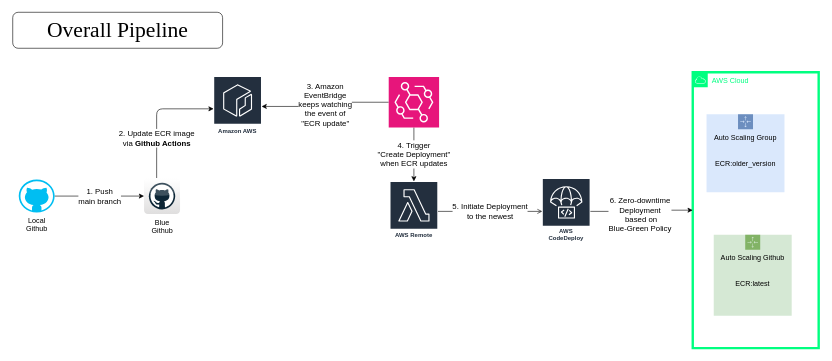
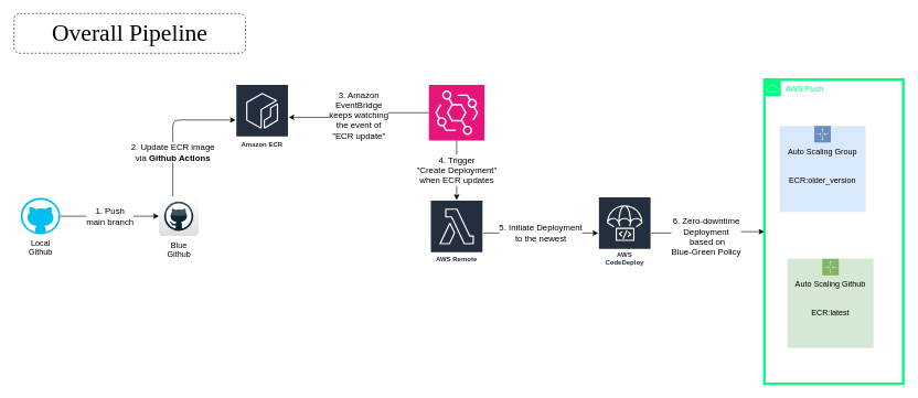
  <mxCell id="0" />
  <mxCell id="1" parent="0" />
- <mxCell id="2" value="AWS Cloud" style="sketch=0;outlineConnect=0;gradientColor=none;html=1;whiteSpace=wrap;fontSize=12;fontStyle=0;shape=mxgraph.aws4.group;grIcon=mxgraph.aws4.group_aws_cloud;strokeColor=#00FF80;fillColor=none;verticalAlign=top;align=left;spacingLeft=30;fontColor=#00FF80;dashed=0;rounded=1;strokeWidth=4;" vertex="1" parent="1"><mxGeometry x="1154" y="120" width="210" height="460" as="geometry" /></mxCell>
+ <mxCell id="2" value="AWS Push" style="sketch=0;outlineConnect=0;gradientColor=none;html=1;whiteSpace=wrap;fontSize=12;fontStyle=0;shape=mxgraph.aws4.group;grIcon=mxgraph.aws4.group_aws_cloud;strokeColor=#00FF80;fillColor=none;verticalAlign=top;align=left;spacingLeft=30;fontColor=#00FF80;dashed=0;rounded=1;strokeWidth=4;" vertex="1" parent="1"><mxGeometry x="1154" y="120" width="210" height="460" as="geometry" /></mxCell>
  <mxCell id="3" value="Auto Scaling Group&lt;br&gt;&lt;br&gt;&lt;br&gt;ECR:older_version" style="sketch=0;outlineConnect=0;html=1;whiteSpace=wrap;fontSize=12;fontStyle=0;shape=mxgraph.aws4.groupCenter;grIcon=mxgraph.aws4.group_auto_scaling_group;grStroke=0;strokeColor=#6c8ebf;fillColor=#dae8fc;verticalAlign=top;align=center;dashed=0;spacingTop=25;rounded=1;" parent="1" vertex="1"><mxGeometry x="1177" y="190" width="130" height="130" as="geometry" /></mxCell>
  <mxCell id="4" value="Auto Scaling Github&lt;div&gt;&lt;br&gt;&lt;/div&gt;&lt;div&gt;&lt;br&gt;&lt;/div&gt;&lt;div&gt;ECR:latest&lt;/div&gt;" style="sketch=0;outlineConnect=0;html=1;whiteSpace=wrap;fontSize=12;fontStyle=0;shape=mxgraph.aws4.groupCenter;grIcon=mxgraph.aws4.group_auto_scaling_group;grStroke=0;strokeColor=#82b366;fillColor=#d5e8d4;verticalAlign=top;align=center;dashed=0;spacingTop=25;rounded=1;" parent="1" vertex="1"><mxGeometry x="1189" y="391" width="130" height="135" as="geometry" /></mxCell>
- <mxCell id="5" value="Amazon AWS" style="sketch=0;outlineConnect=0;fontColor=#232F3E;gradientColor=none;strokeColor=#ffffff;fillColor=#232F3E;dashed=0;verticalLabelPosition=middle;verticalAlign=bottom;align=center;html=1;whiteSpace=wrap;fontSize=10;fontStyle=1;spacing=3;shape=mxgraph.aws4.productIcon;prIcon=mxgraph.aws4.ecr;rounded=1;" parent="1" vertex="1"><mxGeometry x="355" y="127" width="80" height="100" as="geometry" /></mxCell>
+ <mxCell id="5" value="Amazon ECR" style="sketch=0;outlineConnect=0;fontColor=#232F3E;gradientColor=none;strokeColor=#ffffff;fillColor=#232F3E;dashed=0;verticalLabelPosition=middle;verticalAlign=bottom;align=center;html=1;whiteSpace=wrap;fontSize=10;fontStyle=1;spacing=3;shape=mxgraph.aws4.productIcon;prIcon=mxgraph.aws4.ecr;rounded=1;" parent="1" vertex="1"><mxGeometry x="355" y="127" width="80" height="100" as="geometry" /></mxCell>
  <mxCell id="6" value="" style="edgeStyle=orthogonalEdgeStyle;rounded=1;orthogonalLoop=1;jettySize=auto;html=1;" edge="1" parent="1" source="8" target="2"><mxGeometry relative="1" as="geometry" /></mxCell>
  <mxCell id="7" value="&lt;font style=&quot;font-size: 13px;&quot;&gt;6. Zero-downtime &lt;br&gt;Deployment&lt;br&gt;&amp;nbsp;based on &lt;br&gt;Blue-Green Policy&lt;/font&gt;" style="edgeLabel;html=1;align=center;verticalAlign=middle;resizable=0;points=[];rounded=1;" vertex="1" connectable="0" parent="6"><mxGeometry x="-0.418" y="-4" relative="1" as="geometry"><mxPoint x="32" y="1" as="offset" /></mxGeometry></mxCell>
  <mxCell id="8" value="AWS CodeDeploy" style="sketch=0;outlineConnect=0;fontColor=#232F3E;gradientColor=none;strokeColor=#ffffff;fillColor=#232F3E;dashed=0;verticalLabelPosition=middle;verticalAlign=bottom;align=center;html=1;whiteSpace=wrap;fontSize=10;fontStyle=1;spacing=3;shape=mxgraph.aws4.productIcon;prIcon=mxgraph.aws4.codedeploy;rounded=1;" parent="1" vertex="1"><mxGeometry x="903" y="297" width="80" height="110" as="geometry" /></mxCell>
- <mxCell id="9" value="&lt;font style=&quot;font-size: 13px;&quot;&gt;5. Initiate Deployment &lt;br&gt;to the newest&lt;/font&gt;" style="edgeStyle=orthogonalEdgeStyle;rounded=1;orthogonalLoop=1;jettySize=auto;html=1;endArrow=open;" edge="1" parent="1" source="10" target="8"><mxGeometry relative="1" as="geometry" /></mxCell>
+ <mxCell id="9" value="&lt;font style=&quot;font-size: 13px;&quot;&gt;5. Initiate Deployment &lt;br&gt;to the newest&lt;/font&gt;" style="edgeStyle=orthogonalEdgeStyle;rounded=1;orthogonalLoop=1;jettySize=auto;html=1;" edge="1" parent="1" source="10" target="8"><mxGeometry relative="1" as="geometry" /></mxCell>
  <mxCell id="10" value="AWS Remote" style="sketch=0;outlineConnect=0;fontColor=#232F3E;gradientColor=none;strokeColor=#ffffff;fillColor=#232F3E;dashed=0;verticalLabelPosition=middle;verticalAlign=bottom;align=center;html=1;whiteSpace=wrap;fontSize=10;fontStyle=1;spacing=3;shape=mxgraph.aws4.productIcon;prIcon=mxgraph.aws4.lambda;rounded=1;" parent="1" vertex="1"><mxGeometry x="649" y="302" width="80" height="100" as="geometry" /></mxCell>
  <mxCell id="11" value="&lt;font style=&quot;font-size: 13px;&quot;&gt;3. Amazon &lt;br&gt;EventBridge &lt;br&gt;keeps watching &lt;br&gt;the event of&lt;br&gt;&amp;nbsp;&quot;ECR update&quot;&amp;nbsp;&lt;/font&gt;" style="edgeStyle=orthogonalEdgeStyle;rounded=1;orthogonalLoop=1;jettySize=auto;html=1;" edge="1" parent="1" source="13" target="5"><mxGeometry relative="1" as="geometry"><mxPoint as="offset" /></mxGeometry></mxCell>
  <mxCell id="12" value="&lt;font style=&quot;font-size: 13px;&quot;&gt;4. Trigger &lt;br&gt;&quot;Create Deployment&quot;&lt;br&gt;when ECR updates&lt;/font&gt;" style="edgeStyle=orthogonalEdgeStyle;rounded=1;orthogonalLoop=1;jettySize=auto;html=1;" edge="1" parent="1" source="13" target="10"><mxGeometry relative="1" as="geometry" /></mxCell>
  <mxCell id="13" value="" style="sketch=0;points=[[0,0,0],[0.25,0,0],[0.5,0,0],[0.75,0,0],[1,0,0],[0,1,0],[0.25,1,0],[0.5,1,0],[0.75,1,0],[1,1,0],[0,0.25,0],[0,0.5,0],[0,0.75,0],[1,0.25,0],[1,0.5,0],[1,0.75,0]];outlineConnect=0;fontColor=#232F3E;fillColor=#E7157B;strokeColor=#ffffff;dashed=0;verticalLabelPosition=bottom;verticalAlign=top;align=center;html=1;fontSize=12;fontStyle=0;aspect=fixed;shape=mxgraph.aws4.resourceIcon;resIcon=mxgraph.aws4.eventbridge;rounded=1;" parent="1" vertex="1"><mxGeometry x="647" y="128" width="84" height="84" as="geometry" /></mxCell>
  <mxCell id="14" value="&lt;font style=&quot;font-size: 13px;&quot;&gt;2. Update ECR image &lt;br&gt;via &lt;b&gt;Github Actions&lt;/b&gt;&lt;/font&gt;" style="edgeStyle=orthogonalEdgeStyle;rounded=1;orthogonalLoop=1;jettySize=auto;html=1;" edge="1" parent="1" source="15" target="5"><mxGeometry x="-0.368" relative="1" as="geometry"><Array as="points"><mxPoint x="260" y="181" /></Array><mxPoint as="offset" /></mxGeometry></mxCell>
  <mxCell id="15" value="Blue&lt;div&gt;Github&lt;/div&gt;" style="dashed=0;outlineConnect=0;html=1;align=center;labelPosition=center;verticalLabelPosition=bottom;verticalAlign=top;shape=mxgraph.webicons.github;gradientColor=#DFDEDE;rounded=1;" parent="1" vertex="1"><mxGeometry x="239" y="296.5" width="60" height="60" as="geometry" /></mxCell>
  <mxCell id="16" value="&lt;font style=&quot;font-size: 13px;&quot;&gt;1. Push &lt;br&gt;main branch&lt;/font&gt;" style="edgeStyle=orthogonalEdgeStyle;rounded=1;orthogonalLoop=1;jettySize=auto;html=1;" edge="1" parent="1" source="17" target="15"><mxGeometry x="0.007" relative="1" as="geometry"><mxPoint as="offset" /></mxGeometry></mxCell>
  <mxCell id="17" value="Local&lt;br&gt;Github" style="verticalLabelPosition=bottom;html=1;verticalAlign=top;align=center;strokeColor=none;fillColor=#00BEF2;shape=mxgraph.azure.github_code;pointerEvents=1;rounded=1;" parent="1" vertex="1"><mxGeometry x="30" y="299" width="60" height="55" as="geometry" /></mxCell>
- <mxCell id="18" value="&lt;font face=&quot;Verdana&quot; style=&quot;font-size: 36px;&quot;&gt;Overall Pipeline&lt;/font&gt;" style="rounded=1;whiteSpace=wrap;html=1;" vertex="1" parent="1"><mxGeometry x="20" y="20" width="350" height="60" as="geometry" /></mxCell>
+ <mxCell id="18" value="&lt;font face=&quot;Verdana&quot; style=&quot;font-size: 36px;&quot;&gt;Overall Pipeline&lt;/font&gt;" style="rounded=1;whiteSpace=wrap;html=1;dashed=1;" vertex="1" parent="1"><mxGeometry x="20" y="20" width="350" height="60" as="geometry" /></mxCell>
